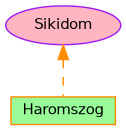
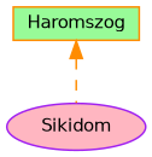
  digraph {
    node [fontname=Helvetica fontsize=10 style=filled]
    n1 [color=darkorange fillcolor=palegreen fontcolor=black height=0.2 label=Haromszog shape=box width=0.4]
    n2 [color=purple fillcolor=lightpink height=0.2 label=Sikidom shape=ellipse width=0.4]
-   n2 -> n1 [color=darkorange dir=back fontname=Helvetica fontsize=10 labelfontname=Helvetica labelfontsize=10 style=dashed]
+   n1 -> n2 [color=darkorange dir=back fontname=Helvetica fontsize=10 labelfontname=Helvetica labelfontsize=10 style=dashed]
  }
